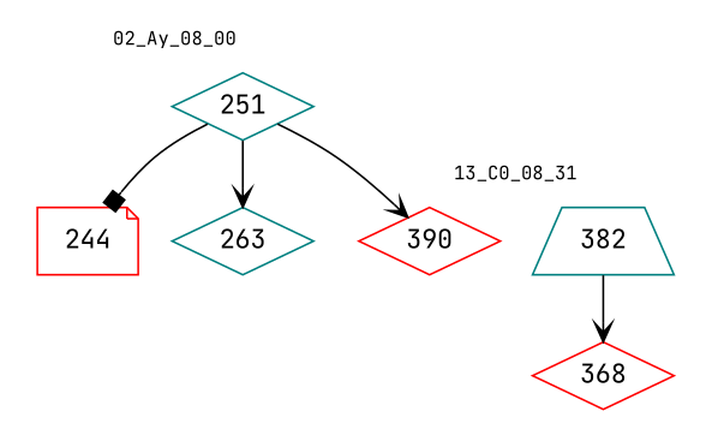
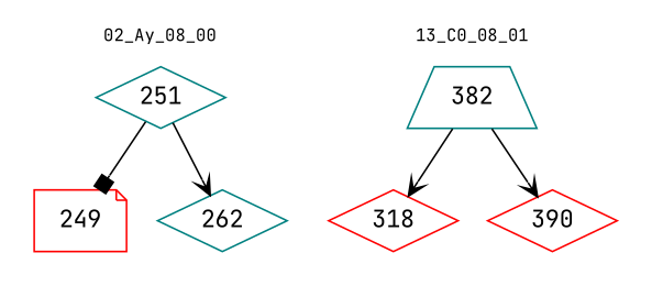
  digraph {
    fontname="JetBrains Mono"
    node [color=teal fontname="JetBrains Mono" shape=diamond]
    edge [arrowhead=vee color=black fontname="JetBrains Mono"]
    n1 [label=251]
-   n2 [color=red label=244 shape=note]
-   n3 [label=263]
+   n2 [color=red label=249 shape=note]
+   n3 [label=262]
    n4 [label=382 shape=trapezium]
-   n5 [color=red label=368]
+   n5 [color=red label=318]
    n6 [color=red label=390]
    subgraph cluster_1 {
      color=white
      fontsize=10
      label="02_Ay_08_00"
      n1
      n2
      n3
    }
    subgraph cluster_2 {
      color=white
      fontsize=10
-     label="13_C0_08_31"
+     label="13_C0_08_01"
      n4
      n5
      n6
    }
    n1 -> n2 [arrowhead=box]
    n1 -> n3
    n4 -> n5
-   n1 -> n6
+   n4 -> n6
  }
